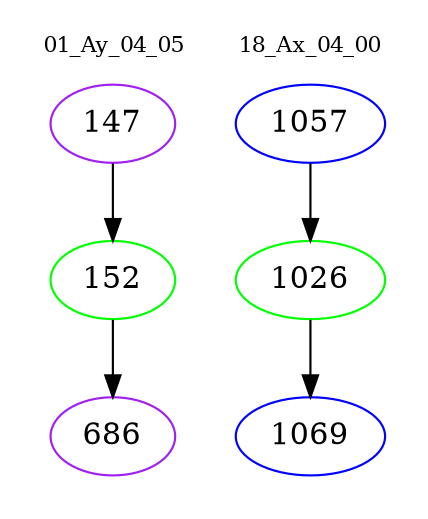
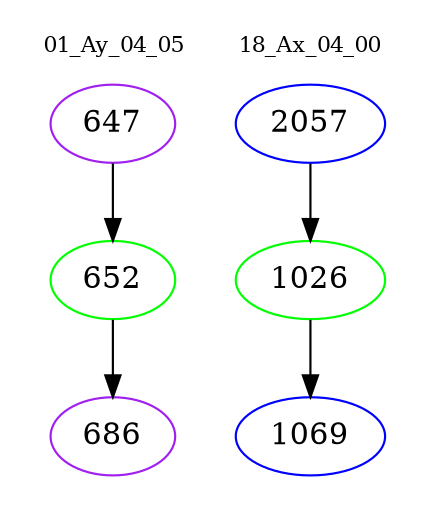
  digraph {
    node [color=purple]
    edge [color=black]
-   n1 [label=147]
-   n2 [color=green label=152]
+   n1 [label=647]
+   n2 [color=green label=652]
    n3 [label=686]
-   n4 [color=blue label=1057]
+   n4 [color=blue label=2057]
    n5 [color=green label=1026]
    n6 [color=blue label=1069]
    subgraph cluster_1 {
      color=white
      fontsize=10
      label="01_Ay_04_05"
      n1
      n2
      n3
    }
    subgraph cluster_2 {
      color=white
      fontsize=10
      label="18_Ax_04_00"
      n4
      n5
      n6
    }
    n1 -> n2
    n2 -> n3
    n4 -> n5
    n5 -> n6
  }
